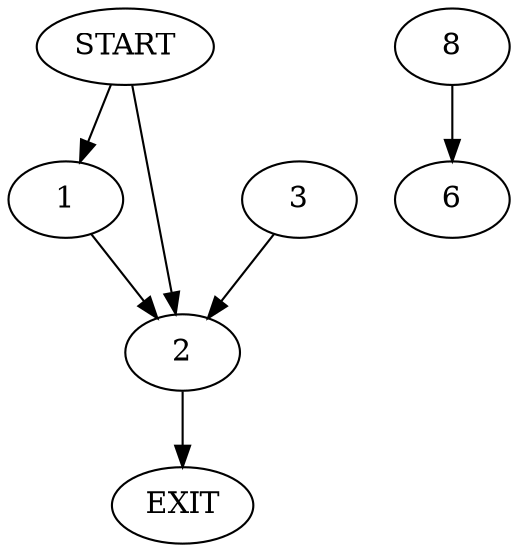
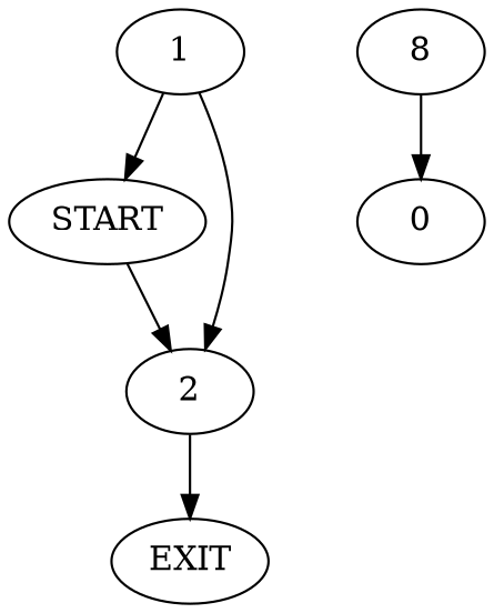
  digraph {
    n1 [label=START]
    1
    2
    n4 [label=EXIT]
-   3
    n6 [label=8]
-   6
-   n1 -> 1
+   6 [label=0]
+   1 -> n1
    n1 -> 2
    1 -> 2
    2 -> n4
-   3 -> 2
    n6 -> 6
  }
